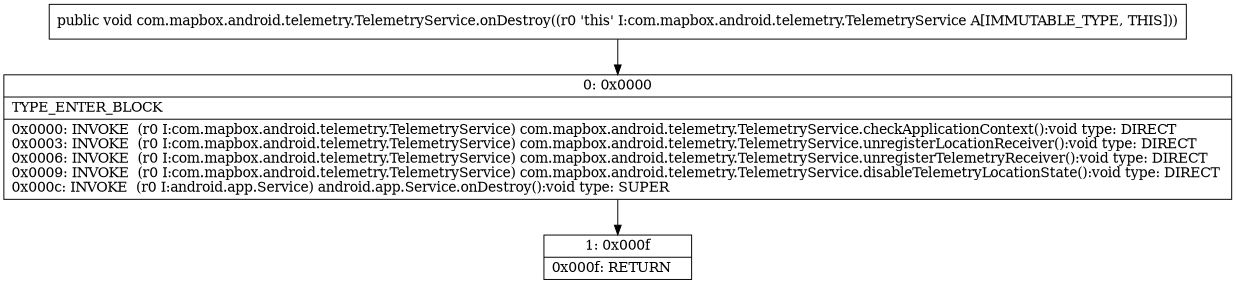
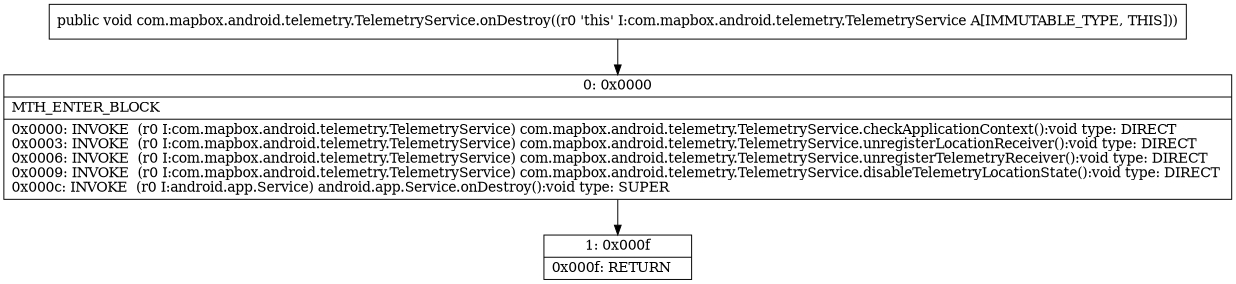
  digraph {
    node [shape=record]
-   n1 [label="{0\:\ 0x0000|TYPE_ENTER_BLOCK\l|0x0000: INVOKE  (r0 I:com.mapbox.android.telemetry.TelemetryService) com.mapbox.android.telemetry.TelemetryService.checkApplicationContext():void type: DIRECT \l0x0003: INVOKE  (r0 I:com.mapbox.android.telemetry.TelemetryService) com.mapbox.android.telemetry.TelemetryService.unregisterLocationReceiver():void type: DIRECT \l0x0006: INVOKE  (r0 I:com.mapbox.android.telemetry.TelemetryService) com.mapbox.android.telemetry.TelemetryService.unregisterTelemetryReceiver():void type: DIRECT \l0x0009: INVOKE  (r0 I:com.mapbox.android.telemetry.TelemetryService) com.mapbox.android.telemetry.TelemetryService.disableTelemetryLocationState():void type: DIRECT \l0x000c: INVOKE  (r0 I:android.app.Service) android.app.Service.onDestroy():void type: SUPER \l}"]
+   n1 [label="{0\:\ 0x0000|MTH_ENTER_BLOCK\l|0x0000: INVOKE  (r0 I:com.mapbox.android.telemetry.TelemetryService) com.mapbox.android.telemetry.TelemetryService.checkApplicationContext():void type: DIRECT \l0x0003: INVOKE  (r0 I:com.mapbox.android.telemetry.TelemetryService) com.mapbox.android.telemetry.TelemetryService.unregisterLocationReceiver():void type: DIRECT \l0x0006: INVOKE  (r0 I:com.mapbox.android.telemetry.TelemetryService) com.mapbox.android.telemetry.TelemetryService.unregisterTelemetryReceiver():void type: DIRECT \l0x0009: INVOKE  (r0 I:com.mapbox.android.telemetry.TelemetryService) com.mapbox.android.telemetry.TelemetryService.disableTelemetryLocationState():void type: DIRECT \l0x000c: INVOKE  (r0 I:android.app.Service) android.app.Service.onDestroy():void type: SUPER \l}"]
    n2 [label="{1\:\ 0x000f|0x000f: RETURN   \l}"]
    n3 [label="{public void com.mapbox.android.telemetry.TelemetryService.onDestroy((r0 'this' I:com.mapbox.android.telemetry.TelemetryService A[IMMUTABLE_TYPE, THIS])) }"]
    n1 -> n2
    n3 -> n1
  }
